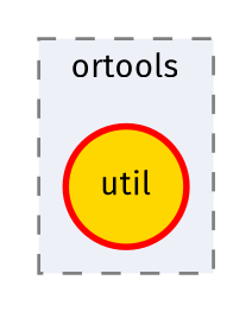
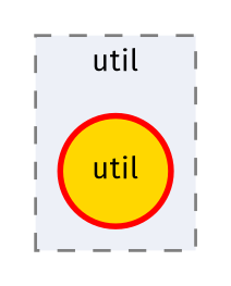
  digraph {
    compound=true
    fontname="Fira Sans"
    n1 [color=red fillcolor=gold fontname="Fira Sans" fontsize=10 label=util shape=circle style="filled,bold,"]
    subgraph cluster_1 {
      bgcolor="#edf0f7"
      fontsize=10
-     label=ortools
+     label=util
      pencolor=grey50
      style="filled,dashed,"
      n1
    }
  }
